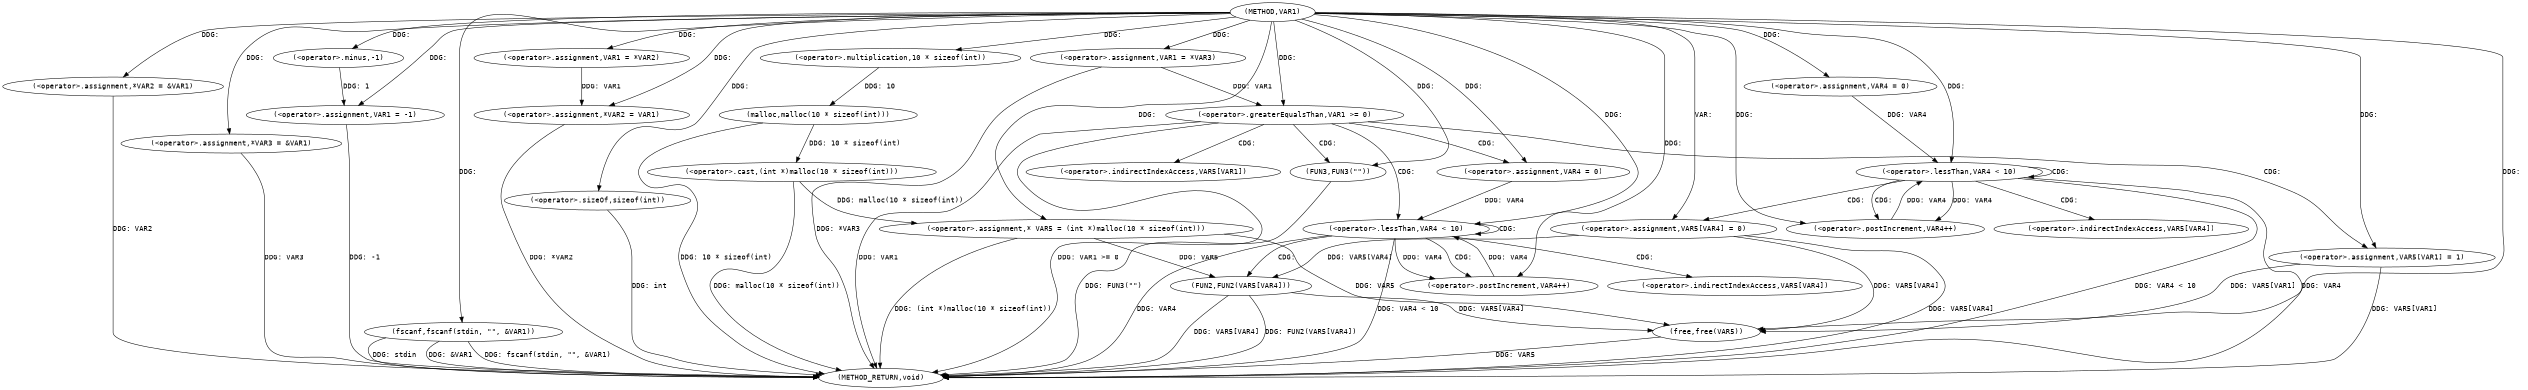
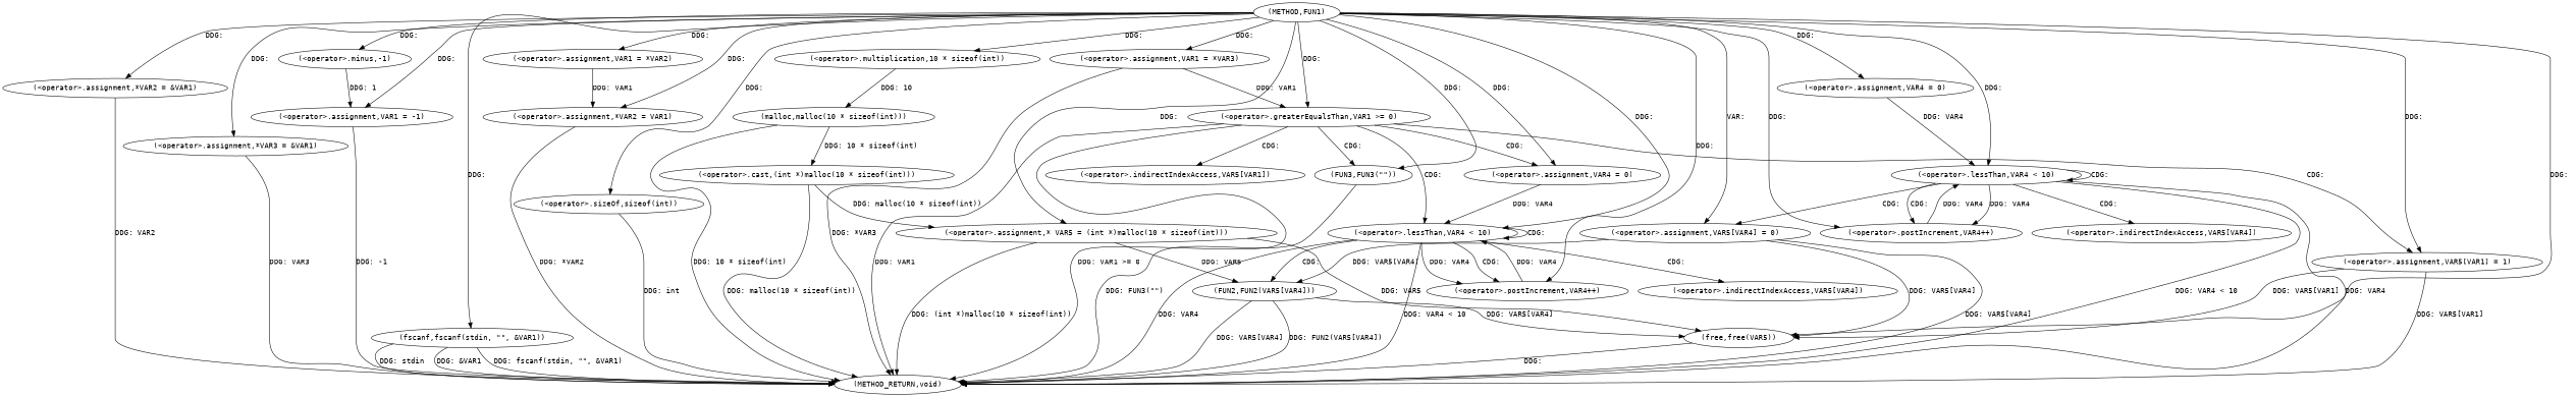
  digraph {
    fontname="DejaVu Sans Mono"
    node [fontname="DejaVu Sans Mono"]
    edge [fontname="DejaVu Sans Mono"]
-   n1 [label="(METHOD,VAR1)"]
+   n1 [label="(METHOD,FUN1)"]
    n2 [label="(<operator>.assignment,*VAR2 = &VAR1)"]
    n3 [label="(<operator>.assignment,*VAR3 = &VAR1)"]
    n4 [label="(<operator>.assignment,VAR1 = -1)"]
    n5 [label="(<operator>.minus,-1)"]
    n6 [label="(<operator>.assignment,VAR1 = *VAR2)"]
    n7 [label="(fscanf,fscanf(stdin, \"\", &VAR1))"]
    n8 [label="(<operator>.assignment,*VAR2 = VAR1)"]
    n9 [label="(<operator>.assignment,VAR1 = *VAR3)"]
    n10 [label="(<operator>.assignment,* VAR5 = (int *)malloc(10 * sizeof(int)))"]
    n11 [label="(<operator>.multiplication,10 * sizeof(int))"]
    n12 [label="(<operator>.sizeOf,sizeof(int))"]
    n13 [label="(<operator>.assignment,VAR4 = 0)"]
    n14 [label="(<operator>.lessThan,VAR4 < 10)"]
    n15 [label="(<operator>.postIncrement,VAR4++)"]
    n16 [label="(<operator>.assignment,VAR5[VAR4] = 0)"]
    n17 [label="(<operator>.greaterEqualsThan,VAR1 >= 0)"]
    n18 [label="(<operator>.assignment,VAR5[VAR1] = 1)"]
    n19 [label="(<operator>.assignment,VAR4 = 0)"]
    n20 [label="(<operator>.lessThan,VAR4 < 10)"]
    n21 [label="(<operator>.postIncrement,VAR4++)"]
    n22 [label="(FUN3,FUN3(\"\"))"]
    n23 [label="(free,free(VAR5))"]
    n24 [label="(METHOD_RETURN,void)"]
    n25 [label="(FUN2,FUN2(VAR5[VAR4]))"]
    n26 [label="(malloc,malloc(10 * sizeof(int)))"]
    n27 [label="(<operator>.indirectIndexAccess,VAR5[VAR4])"]
    n28 [label="(<operator>.indirectIndexAccess,VAR5[VAR1])"]
    n29 [label="(<operator>.indirectIndexAccess,VAR5[VAR4])"]
    n30 [label="(<operator>.cast,(int *)malloc(10 * sizeof(int)))"]
    n1 -> n2 [label="DDG: "]
    n1 -> n3 [label="DDG: "]
    n1 -> n4 [label="DDG: "]
    n1 -> n5 [label="DDG: "]
    n1 -> n6 [label="DDG: "]
    n1 -> n7 [label="DDG: "]
    n1 -> n8 [label="DDG: "]
    n1 -> n9 [label="DDG: "]
    n1 -> n10 [label="DDG: "]
    n1 -> n11 [label="DDG: "]
    n1 -> n12 [label="DDG: "]
    n1 -> n13 [label="DDG: "]
    n1 -> n14 [label="DDG: "]
    n1 -> n15 [label="DDG: "]
    n1 -> n16 [label="VAR: "]
    n1 -> n17 [label="DDG: "]
    n1 -> n18 [label="DDG: "]
    n1 -> n19 [label="DDG: "]
    n1 -> n20 [label="DDG: "]
    n1 -> n21 [label="DDG: "]
    n1 -> n22 [label="DDG: "]
    n1 -> n23 [label="DDG: "]
    n2 -> n24 [label="DDG: VAR2"]
    n3 -> n24 [label="DDG: VAR3"]
    n4 -> n24 [label="DDG: -1"]
    n5 -> n4 [label="DDG: 1"]
    n6 -> n8 [label="DDG: VAR1"]
    n7 -> n24 [label="DDG: stdin"]
    n7 -> n24 [label="DDG: &VAR1"]
    n7 -> n24 [label="DDG: fscanf(stdin, \"\", &VAR1)"]
    n8 -> n24 [label="DDG: *VAR2"]
    n9 -> n17 [label="DDG: VAR1"]
    n9 -> n24 [label="DDG: *VAR3"]
    n10 -> n23 [label="DDG: VAR5"]
    n10 -> n24 [label="DDG: (int *)malloc(10 * sizeof(int))"]
    n10 -> n25 [label="DDG: VAR5"]
    n11 -> n26 [label="DDG: 10"]
    n12 -> n24 [label="DDG: int"]
    n13 -> n14 [label="DDG: VAR4"]
    n14 -> n14 [label="CDG: "]
    n14 -> n15 [label="DDG: VAR4"]
    n14 -> n15 [label="CDG: "]
    n14 -> n16 [label="CDG: "]
    n14 -> n24 [label="DDG: VAR4 < 10"]
    n14 -> n24 [label="DDG: VAR4"]
    n14 -> n27 [label="CDG: "]
    n15 -> n14 [label="DDG: VAR4"]
    n16 -> n23 [label="DDG: VAR5[VAR4]"]
    n16 -> n24 [label="DDG: VAR5[VAR4]"]
    n16 -> n25 [label="DDG: VAR5[VAR4]"]
    n17 -> n18 [label="CDG: "]
    n17 -> n19 [label="CDG: "]
    n17 -> n20 [label="CDG: "]
    n17 -> n22 [label="CDG: "]
    n17 -> n24 [label="DDG: VAR1 >= 0"]
    n17 -> n24 [label="DDG: VAR1"]
    n17 -> n28 [label="CDG: "]
    n18 -> n23 [label="DDG: VAR5[VAR1]"]
    n18 -> n24 [label="DDG: VAR5[VAR1]"]
    n19 -> n20 [label="DDG: VAR4"]
    n20 -> n20 [label="CDG: "]
    n20 -> n21 [label="DDG: VAR4"]
    n20 -> n21 [label="CDG: "]
    n20 -> n24 [label="DDG: VAR4 < 10"]
    n20 -> n24 [label="DDG: VAR4"]
    n20 -> n25 [label="CDG: "]
    n20 -> n29 [label="CDG: "]
    n21 -> n20 [label="DDG: VAR4"]
    n22 -> n24 [label="DDG: FUN3(\"\")"]
-   n23 -> n24 [label="DDG: VAR5"]
+   n23 -> n24 [label="DDG: "]
    n25 -> n23 [label="DDG: VAR5[VAR4]"]
    n25 -> n24 [label="DDG: FUN2(VAR5[VAR4])"]
    n25 -> n24 [label="DDG: VAR5[VAR4]"]
    n26 -> n24 [label="DDG: 10 * sizeof(int)"]
    n26 -> n30 [label="DDG: 10 * sizeof(int)"]
    n30 -> n10 [label="DDG: malloc(10 * sizeof(int))"]
    n30 -> n24 [label="DDG: malloc(10 * sizeof(int))"]
  }
